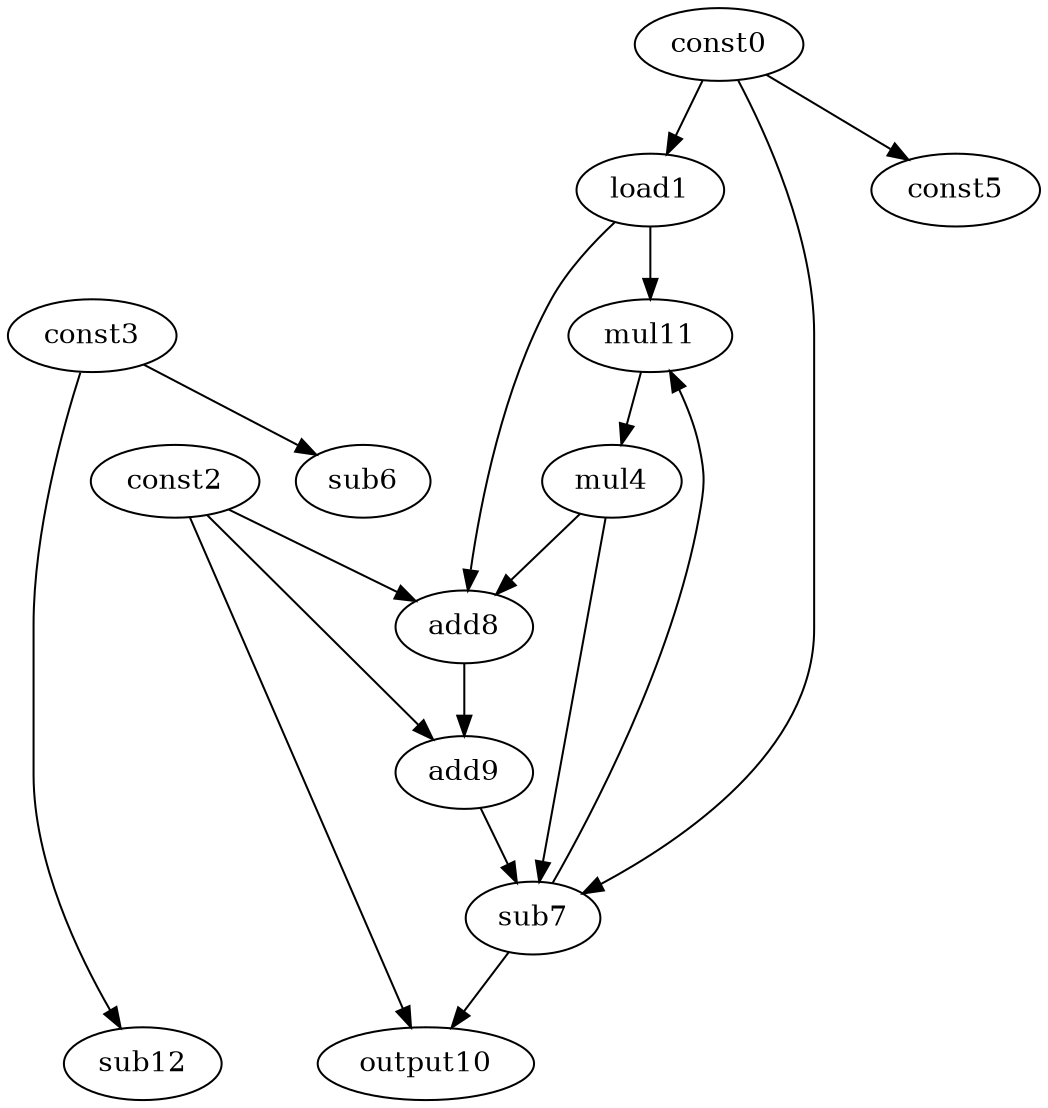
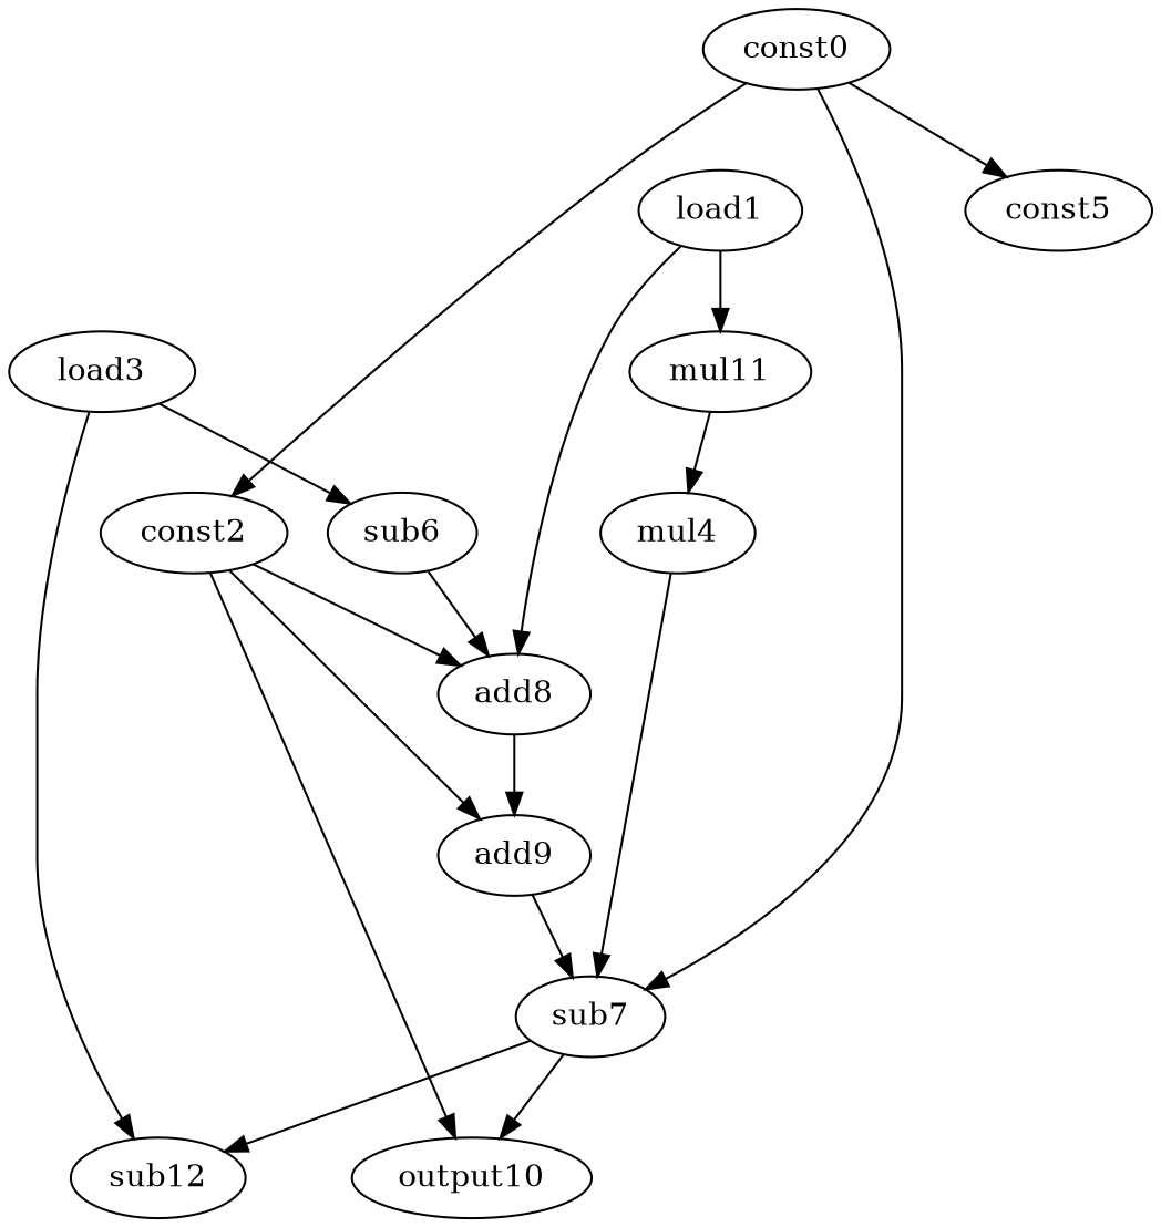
  digraph {
    node [opcode=const]
    edge [operand=0]
    load1 [opcode=load]
    const0
    n3 [label=const5 opcode=output]
    sub7 [opcode=sub]
    mul11 [opcode=mul]
    add8 [opcode=add]
    n7 [label=sub12 opcode=store]
    output10 [opcode=output]
    sub6 [opcode=sub]
    mul4 [opcode=mul]
    const2
    add9 [opcode=add]
-   const3
+   const3 [label=load3]
    load1 -> mul11 [operand=1]
    load1 -> add8
-   const0 -> load1
+   const0 -> const2
    const0 -> n3
    const0 -> sub7
-   sub7 -> mul11 [operand=1]
+   sub7 -> n7 [operand=1]
    sub7 -> output10
    mul11 -> mul4 [operand=1]
    add8 -> add9
-   mul4 -> add8 [operand=1]
+   sub6 -> add8 [operand=1]
    mul4 -> sub7 [operand=1]
    const2 -> add8
    const2 -> output10
    const2 -> add9 [operand=1]
    add9 -> sub7
    const3 -> n7
    const3 -> sub6 [operand=1]
  }
